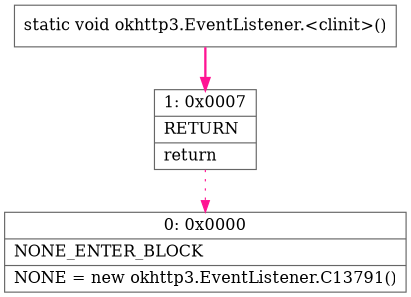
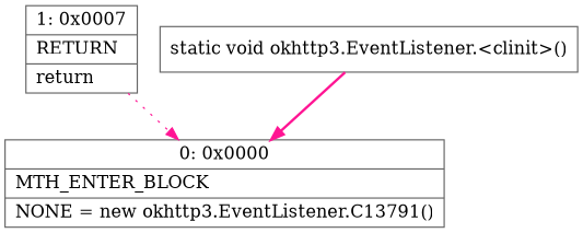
  digraph {
    node [color=gray40 shape=record]
    edge [arrowhead=normal color=deeppink]
-   n1 [label="{0\:\ 0x0000|NONE_ENTER_BLOCK\l|NONE = new okhttp3.EventListener.C13791()\l}"]
+   n1 [label="{0\:\ 0x0000|MTH_ENTER_BLOCK\l|NONE = new okhttp3.EventListener.C13791()\l}"]
    n2 [label="{1\:\ 0x0007|RETURN\l|return\l}"]
    n3 [label="{static void okhttp3.EventListener.\<clinit\>() }"]
    n2 -> n1 [style=dotted]
-   n3 -> n2 [style=bold]
+   n3 -> n1 [style=bold]
  }
